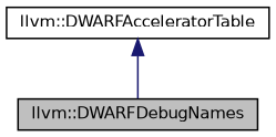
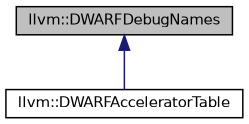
  digraph {
    node [color=black fontname=Helvetica fontsize=10 shape=record]
    n1 [fillcolor=grey75 fontcolor=black height=0.2 label="llvm::DWARFDebugNames" style=filled width=0.4]
    n2 [height=0.2 label="llvm::DWARFAcceleratorTable" width=0.4]
-   n2 -> n1 [color=midnightblue dir=back fontname=Helvetica fontsize=10 labelfontname=Helvetica labelfontsize=10 style=solid]
+   n1 -> n2 [color=midnightblue dir=back fontname=Helvetica fontsize=10 labelfontname=Helvetica labelfontsize=10 style=solid]
  }
